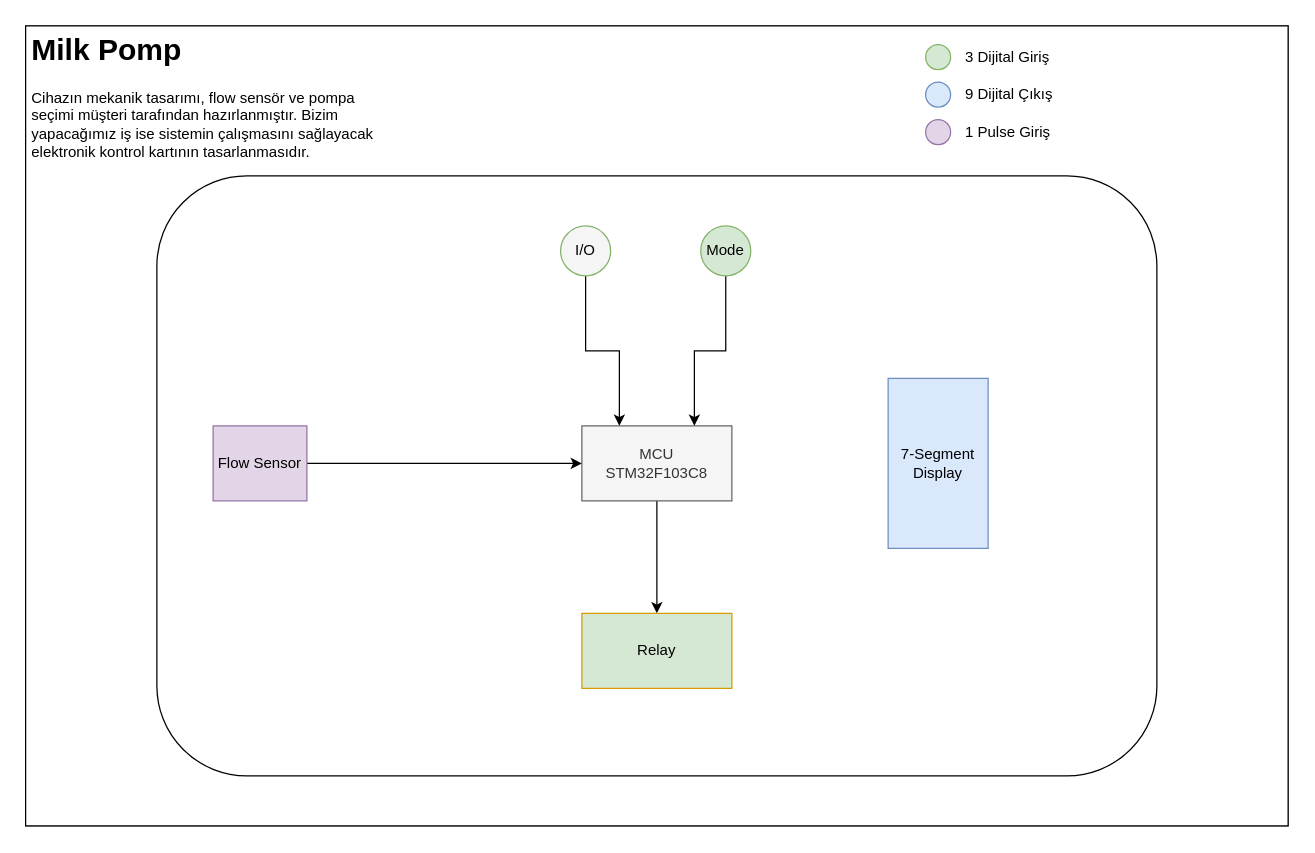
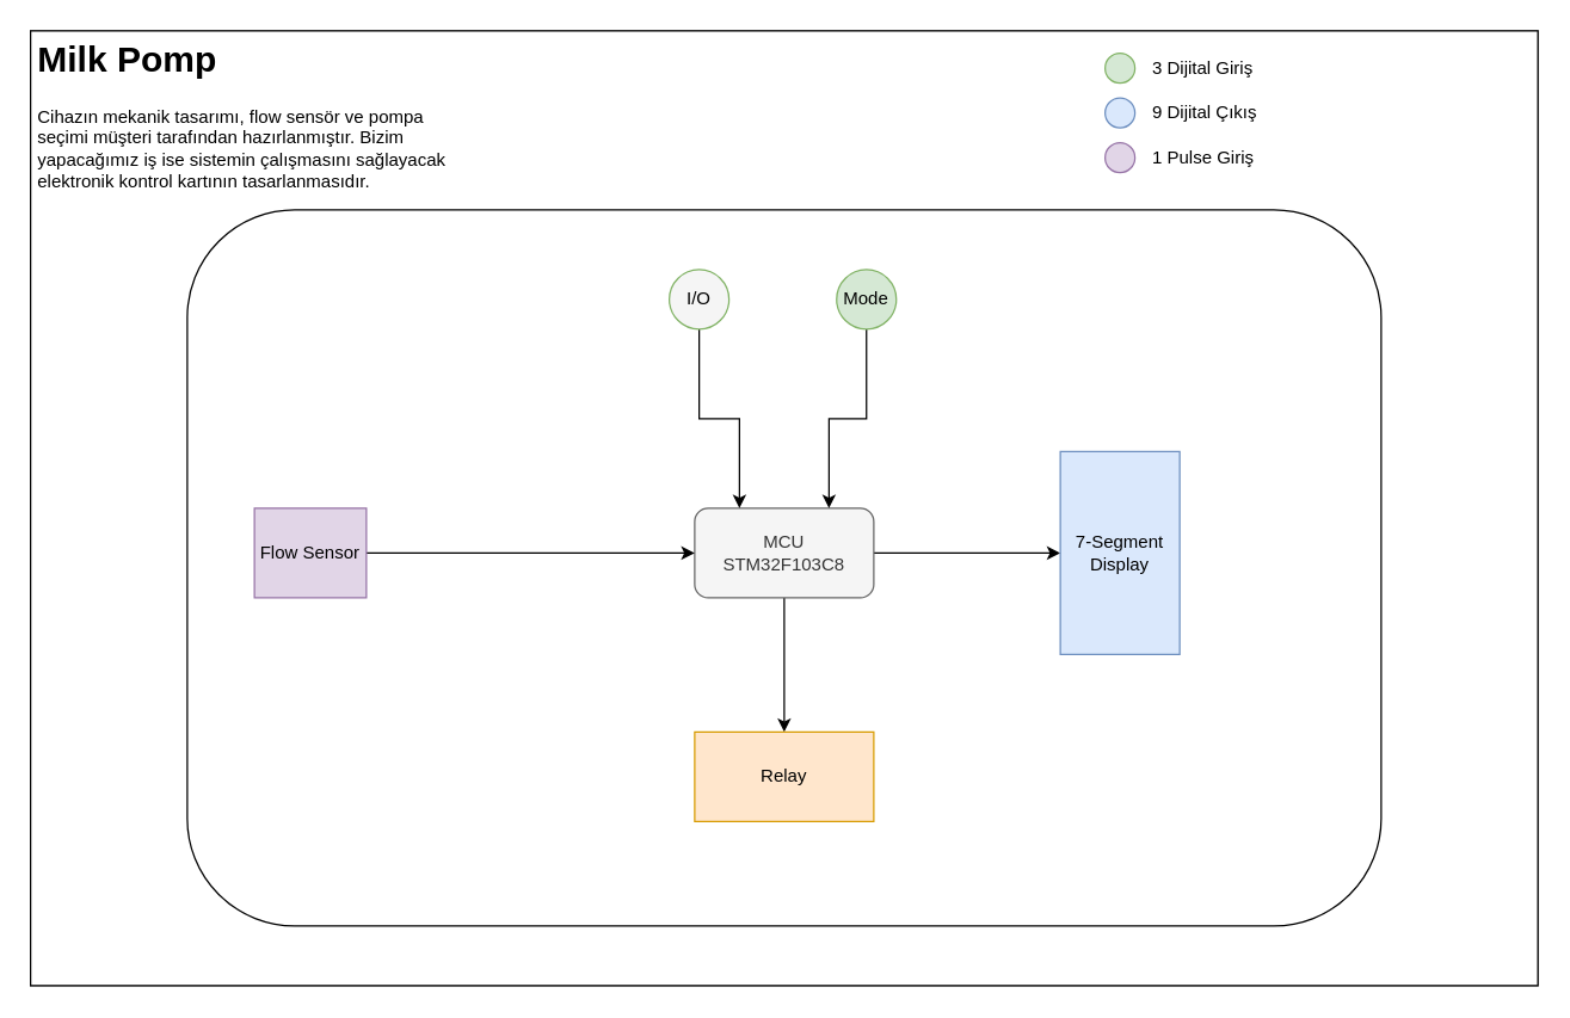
  <mxCell id="0" />
  <mxCell id="1" parent="0" />
  <mxCell id="2" value="" style="group;fillColor=#f5f5f5;strokeColor=#666666;fontColor=#333333;" parent="1" vertex="1" connectable="0"><mxGeometry x="20" y="20" width="1010" height="640" as="geometry" /></mxCell>
  <mxCell id="3" value="" style="group" parent="2" vertex="1" connectable="0"><mxGeometry width="1010" height="640" as="geometry" /></mxCell>
  <mxCell id="4" value="" style="rounded=0;whiteSpace=wrap;html=1;" parent="3" vertex="1"><mxGeometry width="1010" height="640" as="geometry" /></mxCell>
  <mxCell id="5" value="&lt;h1&gt;Milk Pomp&lt;/h1&gt;&lt;p&gt;Cihazın mekanik tasarımı, flow sensör ve pompa seçimi müşteri tarafından hazırlanmıştır. Bizim yapacağımız iş ise sistemin çalışmasını sağlayacak elektronik kontrol kartının tasarlanmasıdır.&lt;/p&gt;" style="text;html=1;strokeColor=none;fillColor=none;spacing=5;spacingTop=-20;whiteSpace=wrap;overflow=hidden;rounded=0;" parent="3" vertex="1"><mxGeometry width="292.9" height="120" as="geometry" /></mxCell>
  <mxCell id="6" value="" style="rounded=1;whiteSpace=wrap;html=1;" parent="3" vertex="1"><mxGeometry x="105" y="120" width="800" height="480" as="geometry" /></mxCell>
+ <mxCell id="7" style="edgeStyle=orthogonalEdgeStyle;rounded=0;orthogonalLoop=1;jettySize=auto;html=1;entryX=0;entryY=0.5;entryDx=0;entryDy=0;" parent="3" source="9" target="14" edge="1"><mxGeometry relative="1" as="geometry" /></mxCell>
  <mxCell id="8" style="edgeStyle=orthogonalEdgeStyle;rounded=0;orthogonalLoop=1;jettySize=auto;html=1;entryX=0.5;entryY=0;entryDx=0;entryDy=0;" parent="3" source="9" target="17" edge="1"><mxGeometry relative="1" as="geometry" /></mxCell>
- <mxCell id="9" value="MCU&lt;br&gt;STM32F103C8" style="rounded=0;whiteSpace=wrap;html=1;fillColor=#f5f5f5;fontColor=#333333;strokeColor=#666666;" parent="3" vertex="1"><mxGeometry x="445" y="320" width="120" height="60" as="geometry" /></mxCell>
+ <mxCell id="9" value="MCU&lt;br&gt;STM32F103C8" style="whiteSpace=wrap;html=1;fillColor=#f5f5f5;fontColor=#333333;strokeColor=#666666;rounded=1;" parent="3" vertex="1"><mxGeometry x="445" y="320" width="120" height="60" as="geometry" /></mxCell>
  <mxCell id="10" style="edgeStyle=orthogonalEdgeStyle;rounded=0;orthogonalLoop=1;jettySize=auto;html=1;entryX=0.25;entryY=0;entryDx=0;entryDy=0;" parent="3" source="11" target="9" edge="1"><mxGeometry relative="1" as="geometry" /></mxCell>
  <mxCell id="11" value="I/O" style="ellipse;whiteSpace=wrap;html=1;aspect=fixed;fillColor=#f5f5f5;strokeColor=#82b366;" parent="3" vertex="1"><mxGeometry x="428" y="160" width="40" height="40" as="geometry" /></mxCell>
  <mxCell id="12" style="edgeStyle=orthogonalEdgeStyle;rounded=0;orthogonalLoop=1;jettySize=auto;html=1;entryX=0.75;entryY=0;entryDx=0;entryDy=0;" parent="3" source="13" target="9" edge="1"><mxGeometry relative="1" as="geometry" /></mxCell>
  <mxCell id="13" value="Mode" style="ellipse;whiteSpace=wrap;html=1;aspect=fixed;fillColor=#d5e8d4;strokeColor=#82b366;" parent="3" vertex="1"><mxGeometry x="540.1" y="160" width="40" height="40" as="geometry" /></mxCell>
  <mxCell id="14" value="7-Segment&lt;br&gt;Display" style="rounded=0;whiteSpace=wrap;html=1;fillColor=#dae8fc;strokeColor=#6c8ebf;" parent="3" vertex="1"><mxGeometry x="690" y="282" width="80" height="136" as="geometry" /></mxCell>
  <mxCell id="15" style="edgeStyle=orthogonalEdgeStyle;rounded=0;orthogonalLoop=1;jettySize=auto;html=1;entryX=0;entryY=0.5;entryDx=0;entryDy=0;" parent="3" source="16" target="9" edge="1"><mxGeometry relative="1" as="geometry" /></mxCell>
  <mxCell id="16" value="Flow Sensor" style="rounded=0;whiteSpace=wrap;html=1;fillColor=#e1d5e7;strokeColor=#9673a6;" parent="3" vertex="1"><mxGeometry x="150" y="320" width="75" height="60" as="geometry" /></mxCell>
- <mxCell id="17" value="Relay" style="rounded=0;whiteSpace=wrap;html=1;fillColor=#d5e8d4;strokeColor=#d79b00;" parent="3" vertex="1"><mxGeometry x="445" y="470" width="120" height="60" as="geometry" /></mxCell>
+ <mxCell id="17" value="Relay" style="rounded=0;whiteSpace=wrap;html=1;fillColor=#ffe6cc;strokeColor=#d79b00;" parent="3" vertex="1"><mxGeometry x="445" y="470" width="120" height="60" as="geometry" /></mxCell>
  <mxCell id="18" value="" style="group" parent="3" vertex="1" connectable="0"><mxGeometry x="720" y="10" width="230" height="30" as="geometry" /></mxCell>
  <mxCell id="19" value="" style="ellipse;whiteSpace=wrap;html=1;aspect=fixed;fillColor=#d5e8d4;strokeColor=#82b366;" parent="18" vertex="1"><mxGeometry y="5" width="20" height="20" as="geometry" /></mxCell>
  <mxCell id="20" value="3 Dijital Giriş" style="text;html=1;strokeColor=none;fillColor=none;align=left;verticalAlign=middle;whiteSpace=wrap;rounded=0;" parent="18" vertex="1"><mxGeometry x="30" width="200" height="30" as="geometry" /></mxCell>
  <mxCell id="21" value="" style="ellipse;whiteSpace=wrap;html=1;aspect=fixed;fillColor=#dae8fc;strokeColor=#6c8ebf;" parent="3" vertex="1"><mxGeometry x="720" y="45" width="20" height="20" as="geometry" /></mxCell>
  <mxCell id="22" value="9 Dijital Çıkış" style="text;html=1;strokeColor=none;fillColor=none;align=left;verticalAlign=middle;whiteSpace=wrap;rounded=0;" parent="3" vertex="1"><mxGeometry x="750" y="40" width="200" height="30" as="geometry" /></mxCell>
  <mxCell id="23" value="" style="ellipse;whiteSpace=wrap;html=1;aspect=fixed;fillColor=#e1d5e7;strokeColor=#9673a6;" parent="3" vertex="1"><mxGeometry x="720" y="75" width="20" height="20" as="geometry" /></mxCell>
  <mxCell id="24" value="1 Pulse Giriş" style="text;html=1;strokeColor=none;fillColor=none;align=left;verticalAlign=middle;whiteSpace=wrap;rounded=0;" parent="3" vertex="1"><mxGeometry x="750" y="70" width="200" height="30" as="geometry" /></mxCell>
